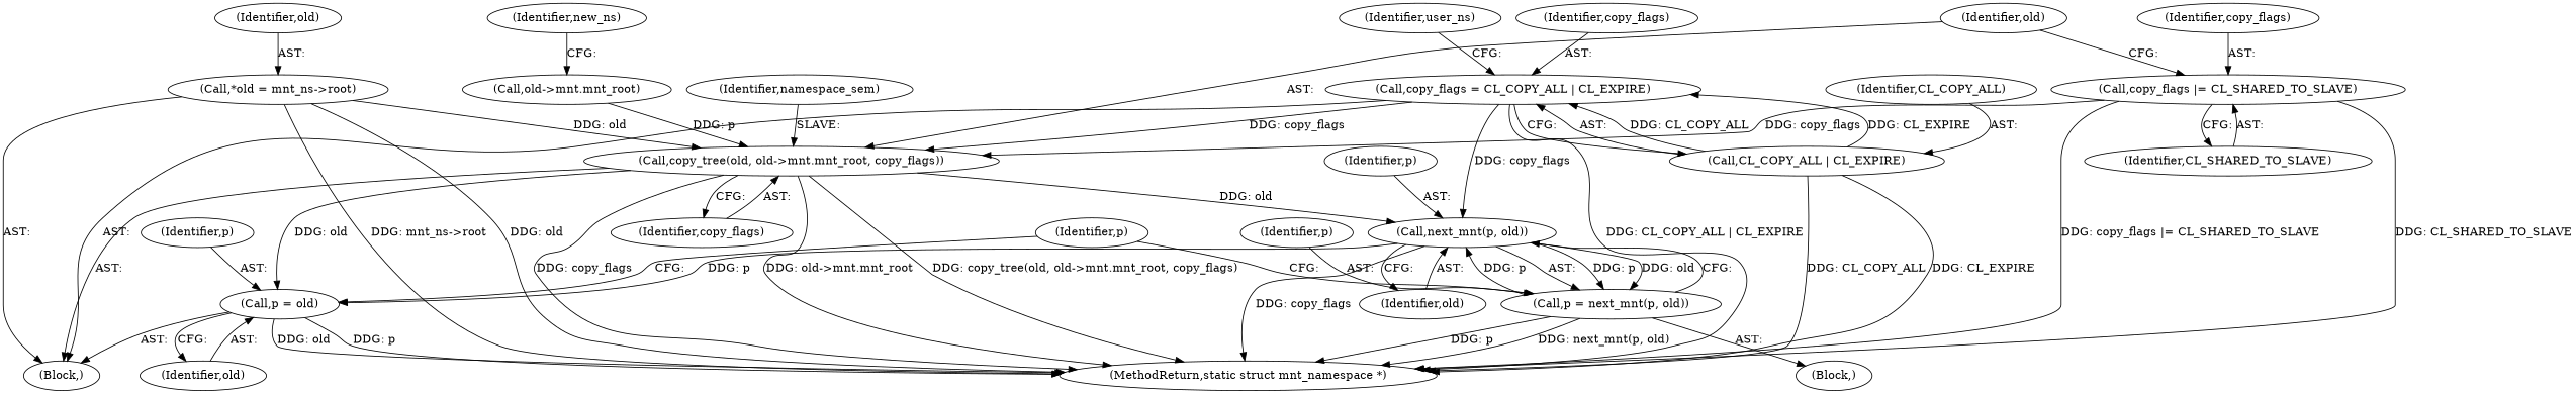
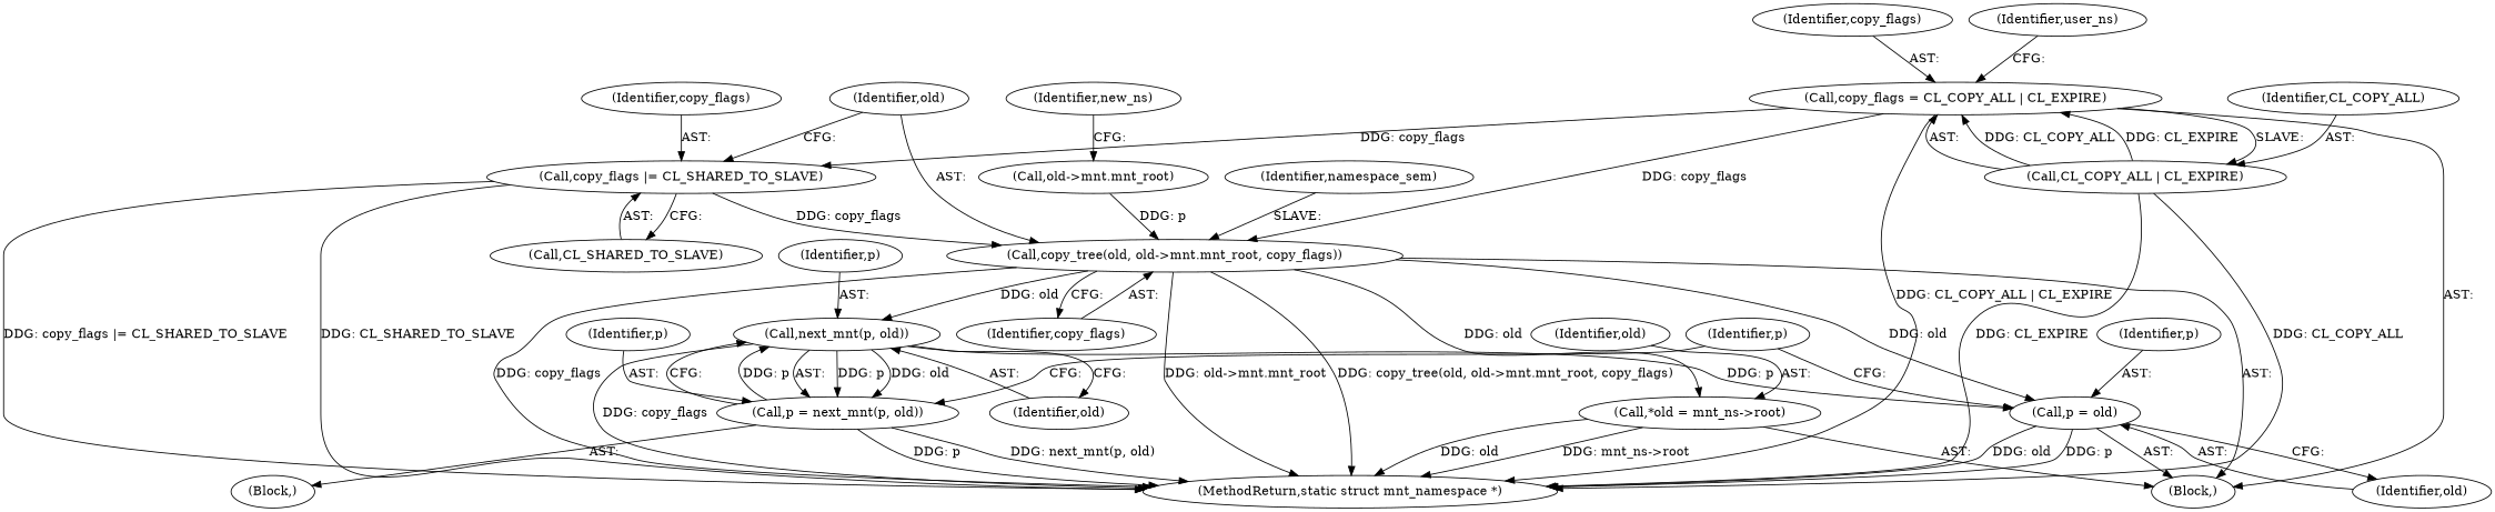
  digraph {
    n1 [label="(Call,copy_tree(old, old->mnt.mnt_root, copy_flags))"]
    n2 [label="(Call,p = old)"]
    n3 [label="(Call,next_mnt(p, old))"]
    n4 [label="(MethodReturn,static struct mnt_namespace *)"]
    n5 [label="(Block,)"]
    n6 [label="(Identifier,copy_flags)"]
    n7 [label="(Identifier,old)"]
    n8 [label="(Call,p = next_mnt(p, old))"]
    n9 [label="(Identifier,old)"]
    n10 [label="(Call,*old = mnt_ns->root)"]
    n11 [label="(Call,copy_flags |= CL_SHARED_TO_SLAVE)"]
-   n12 [label="(Identifier,CL_SHARED_TO_SLAVE)"]
+   n12 [label="(Call,CL_SHARED_TO_SLAVE)"]
    n13 [label="(Call,copy_flags = CL_COPY_ALL | CL_EXPIRE)"]
    n14 [label="(Call,CL_COPY_ALL | CL_EXPIRE)"]
    n15 [label="(Block,)"]
    n16 [label="(Identifier,new_ns)"]
    n17 [label="(Call,old->mnt.mnt_root)"]
    n18 [label="(Identifier,p)"]
    n19 [label="(Identifier,copy_flags)"]
    n20 [label="(Identifier,copy_flags)"]
    n21 [label="(Identifier,CL_COPY_ALL)"]
    n22 [label="(Identifier,namespace_sem)"]
    n23 [label="(Identifier,p)"]
    n24 [label="(Identifier,old)"]
    n25 [label="(Identifier,p)"]
    n26 [label="(Identifier,user_ns)"]
    n27 [label="(Identifier,p)"]
    n28 [label="(Identifier,old)"]
    n1 -> n2 [label="DDG: old"]
    n1 -> n3 [label="DDG: old"]
    n1 -> n4 [label="DDG: copy_tree(old, old->mnt.mnt_root, copy_flags)"]
    n1 -> n4 [label="DDG: copy_flags"]
    n1 -> n4 [label="DDG: old->mnt.mnt_root"]
    n1 -> n5 [label="AST: "]
    n1 -> n6 [label="CFG: "]
    n2 -> n4 [label="DDG: p"]
    n2 -> n4 [label="DDG: old"]
    n2 -> n5 [label="AST: "]
    n2 -> n7 [label="CFG: "]
    n3 -> n2 [label="DDG: p"]
    n3 -> n4 [label="DDG: copy_flags"]
    n3 -> n8 [label="AST: "]
    n3 -> n8 [label="DDG: p"]
    n3 -> n8 [label="DDG: old"]
    n3 -> n9 [label="CFG: "]
    n6 -> n1 [label="AST: "]
    n7 -> n2 [label="AST: "]
    n8 -> n3 [label="CFG: "]
    n8 -> n3 [label="DDG: p"]
    n8 -> n4 [label="DDG: p"]
    n8 -> n4 [label="DDG: next_mnt(p, old)"]
    n8 -> n15 [label="AST: "]
    n9 -> n3 [label="AST: "]
-   n10 -> n1 [label="DDG: old"]
+   n1 -> n10 [label="DDG: old"]
    n10 -> n4 [label="DDG: mnt_ns->root"]
    n10 -> n4 [label="DDG: old"]
    n10 -> n5 [label="AST: "]
    n11 -> n1 [label="DDG: copy_flags"]
    n11 -> n4 [label="DDG: copy_flags |= CL_SHARED_TO_SLAVE"]
    n11 -> n4 [label="DDG: CL_SHARED_TO_SLAVE"]
    n11 -> n12 [label="CFG: "]
    n12 -> n11 [label="AST: "]
    n13 -> n1 [label="DDG: copy_flags"]
    n13 -> n4 [label="DDG: CL_COPY_ALL | CL_EXPIRE"]
    n13 -> n5 [label="AST: "]
-   n13 -> n3 [label="DDG: copy_flags"]
-   n13 -> n14 [label="CFG: "]
+   n13 -> n11 [label="DDG: copy_flags"]
+   n13 -> n14 [label="SLAVE: "]
    n14 -> n4 [label="DDG: CL_COPY_ALL"]
    n14 -> n4 [label="DDG: CL_EXPIRE"]
    n14 -> n13 [label="AST: "]
    n14 -> n13 [label="DDG: CL_COPY_ALL"]
    n14 -> n13 [label="DDG: CL_EXPIRE"]
    n16 -> n17 [label="CFG: "]
    n17 -> n1 [label="DDG: p"]
    n18 -> n8 [label="AST: "]
    n19 -> n13 [label="AST: "]
    n20 -> n11 [label="AST: "]
    n21 -> n14 [label="AST: "]
    n22 -> n1 [label="SLAVE: "]
    n23 -> n2 [label="AST: "]
    n24 -> n1 [label="AST: "]
    n24 -> n11 [label="CFG: "]
    n25 -> n3 [label="AST: "]
    n26 -> n13 [label="CFG: "]
    n27 -> n2 [label="CFG: "]
    n27 -> n8 [label="CFG: "]
    n28 -> n10 [label="AST: "]
  }
